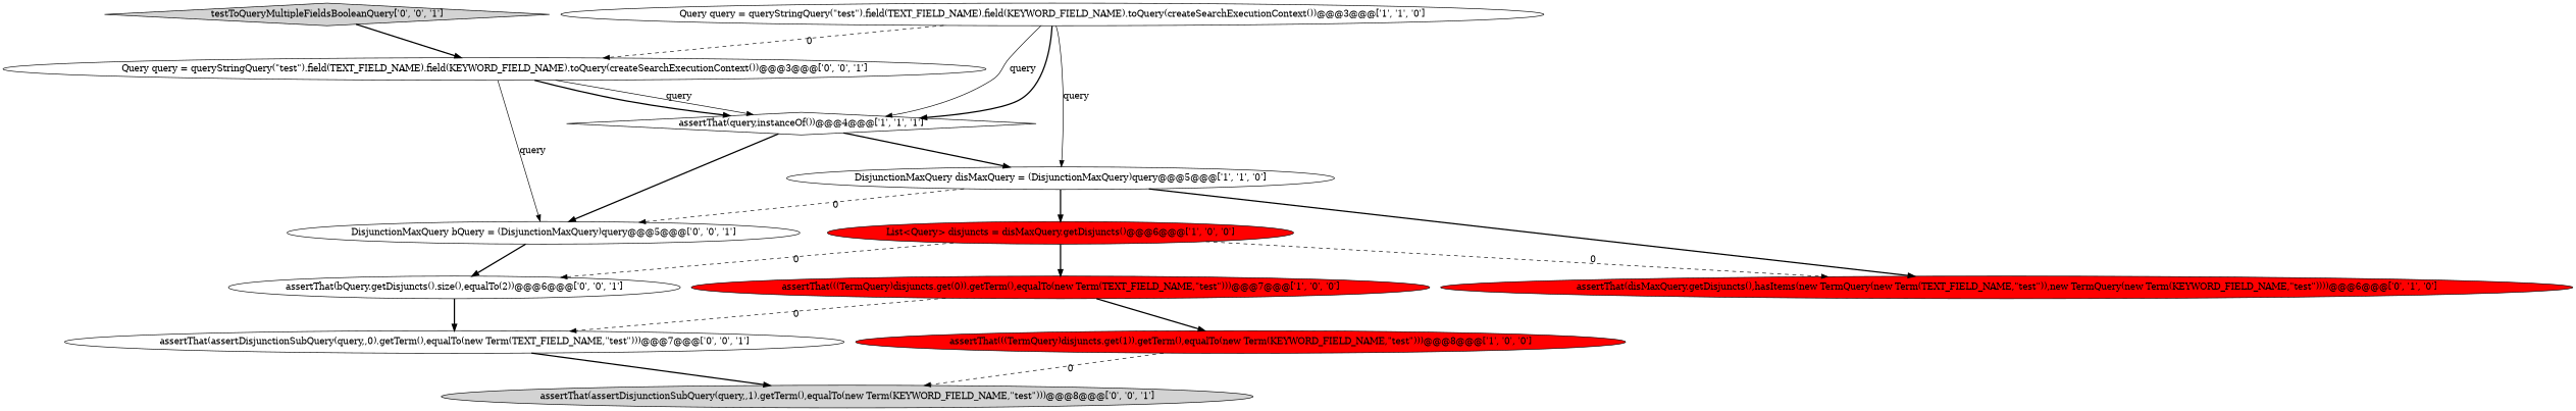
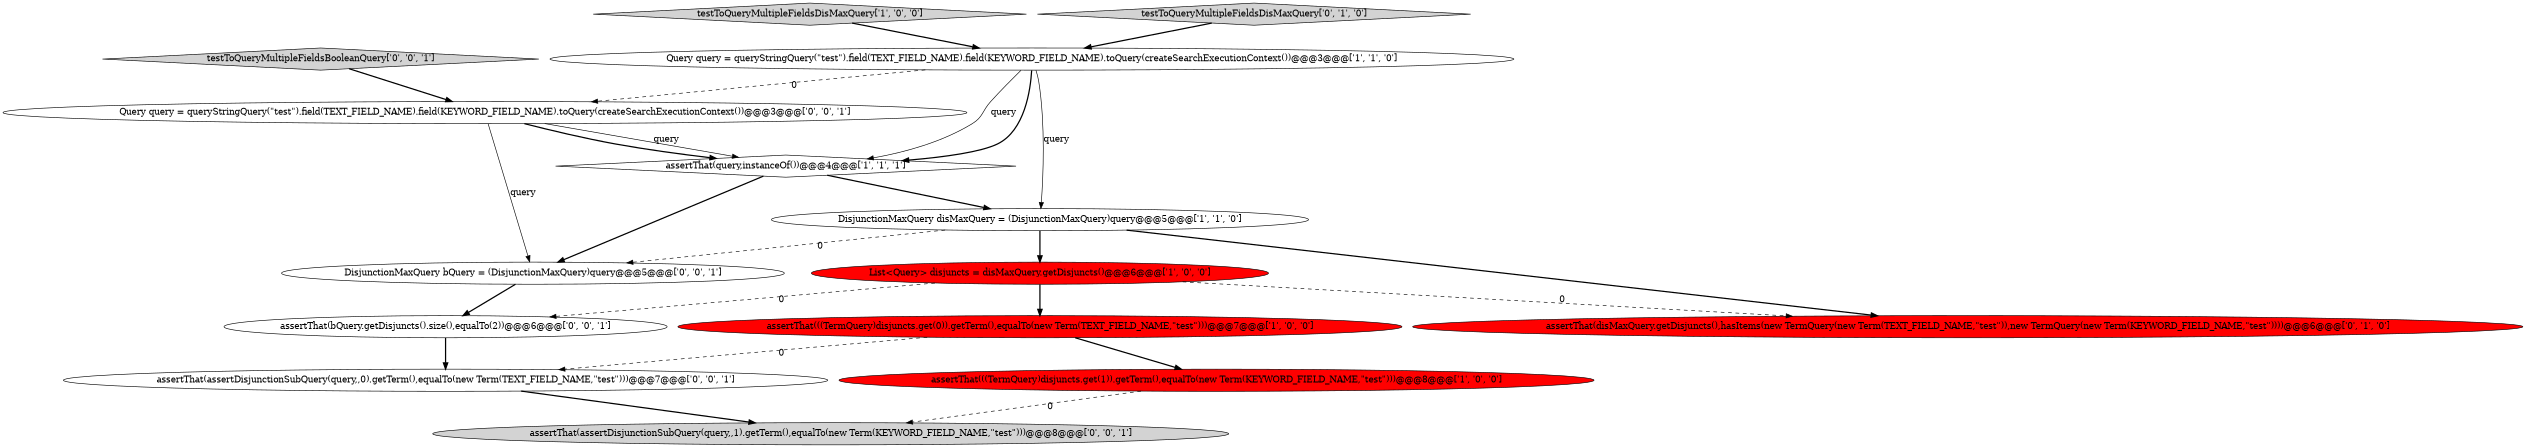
  digraph {
    node [fillcolor=white shape=ellipse style=filled]
    edge [style=bold]
+   n1 [fillcolor=lightgray label="testToQueryMultipleFieldsDisMaxQuery['1', '0', '0']" shape=diamond]
    n2 [label="Query query = queryStringQuery(\"test\").field(TEXT_FIELD_NAME).field(KEYWORD_FIELD_NAME).toQuery(createSearchExecutionContext())@@@3@@@['1', '1', '0']"]
    n3 [label="DisjunctionMaxQuery disMaxQuery = (DisjunctionMaxQuery)query@@@5@@@['1', '1', '0']"]
    n4 [label="Query query = queryStringQuery(\"test\").field(TEXT_FIELD_NAME).field(KEYWORD_FIELD_NAME).toQuery(createSearchExecutionContext())@@@3@@@['0', '0', '1']"]
    n5 [label="assertThat(query,instanceOf())@@@4@@@['1', '1', '1']" shape=diamond]
    n6 [fillcolor=red label="assertThat(((TermQuery)disjuncts.get(0)).getTerm(),equalTo(new Term(TEXT_FIELD_NAME,\"test\")))@@@7@@@['1', '0', '0']"]
    n7 [label="assertThat(assertDisjunctionSubQuery(query,,0).getTerm(),equalTo(new Term(TEXT_FIELD_NAME,\"test\")))@@@7@@@['0', '0', '1']"]
    n8 [fillcolor=red label="assertThat(((TermQuery)disjuncts.get(1)).getTerm(),equalTo(new Term(KEYWORD_FIELD_NAME,\"test\")))@@@8@@@['1', '0', '0']"]
    n9 [fillcolor=lightgray label="assertThat(assertDisjunctionSubQuery(query,,1).getTerm(),equalTo(new Term(KEYWORD_FIELD_NAME,\"test\")))@@@8@@@['0', '0', '1']"]
    n10 [label="DisjunctionMaxQuery bQuery = (DisjunctionMaxQuery)query@@@5@@@['0', '0', '1']"]
    n11 [label="assertThat(bQuery.getDisjuncts().size(),equalTo(2))@@@6@@@['0', '0', '1']"]
    n12 [fillcolor=red label="assertThat(disMaxQuery.getDisjuncts(),hasItems(new TermQuery(new Term(TEXT_FIELD_NAME,\"test\")),new TermQuery(new Term(KEYWORD_FIELD_NAME,\"test\"))))@@@6@@@['0', '1', '0']"]
    n13 [fillcolor=red label="List<Query> disjuncts = disMaxQuery.getDisjuncts()@@@6@@@['1', '0', '0']"]
+   n14 [fillcolor=lightgray label="testToQueryMultipleFieldsDisMaxQuery['0', '1', '0']" shape=diamond]
    n15 [fillcolor=lightgray label="testToQueryMultipleFieldsBooleanQuery['0', '0', '1']" shape=diamond]
+   n1 -> n2
    n2 -> n3 [label=query style=solid]
    n2 -> n4 [label=0 style=dashed]
    n2 -> n5
    n2 -> n5 [label=query style=solid]
    n3 -> n10 [label=0 style=dashed]
    n3 -> n12
    n3 -> n13
    n4 -> n5 [label=query style=solid]
    n4 -> n5
    n4 -> n10 [label=query style=solid]
    n5 -> n3
    n5 -> n10
    n6 -> n7 [label=0 style=dashed]
    n6 -> n8
    n7 -> n9
    n8 -> n9 [label=0 style=dashed]
    n10 -> n11
    n11 -> n7
    n13 -> n6
    n13 -> n11 [label=0 style=dashed]
    n13 -> n12 [label=0 style=dashed]
+   n14 -> n2
    n15 -> n4
  }
